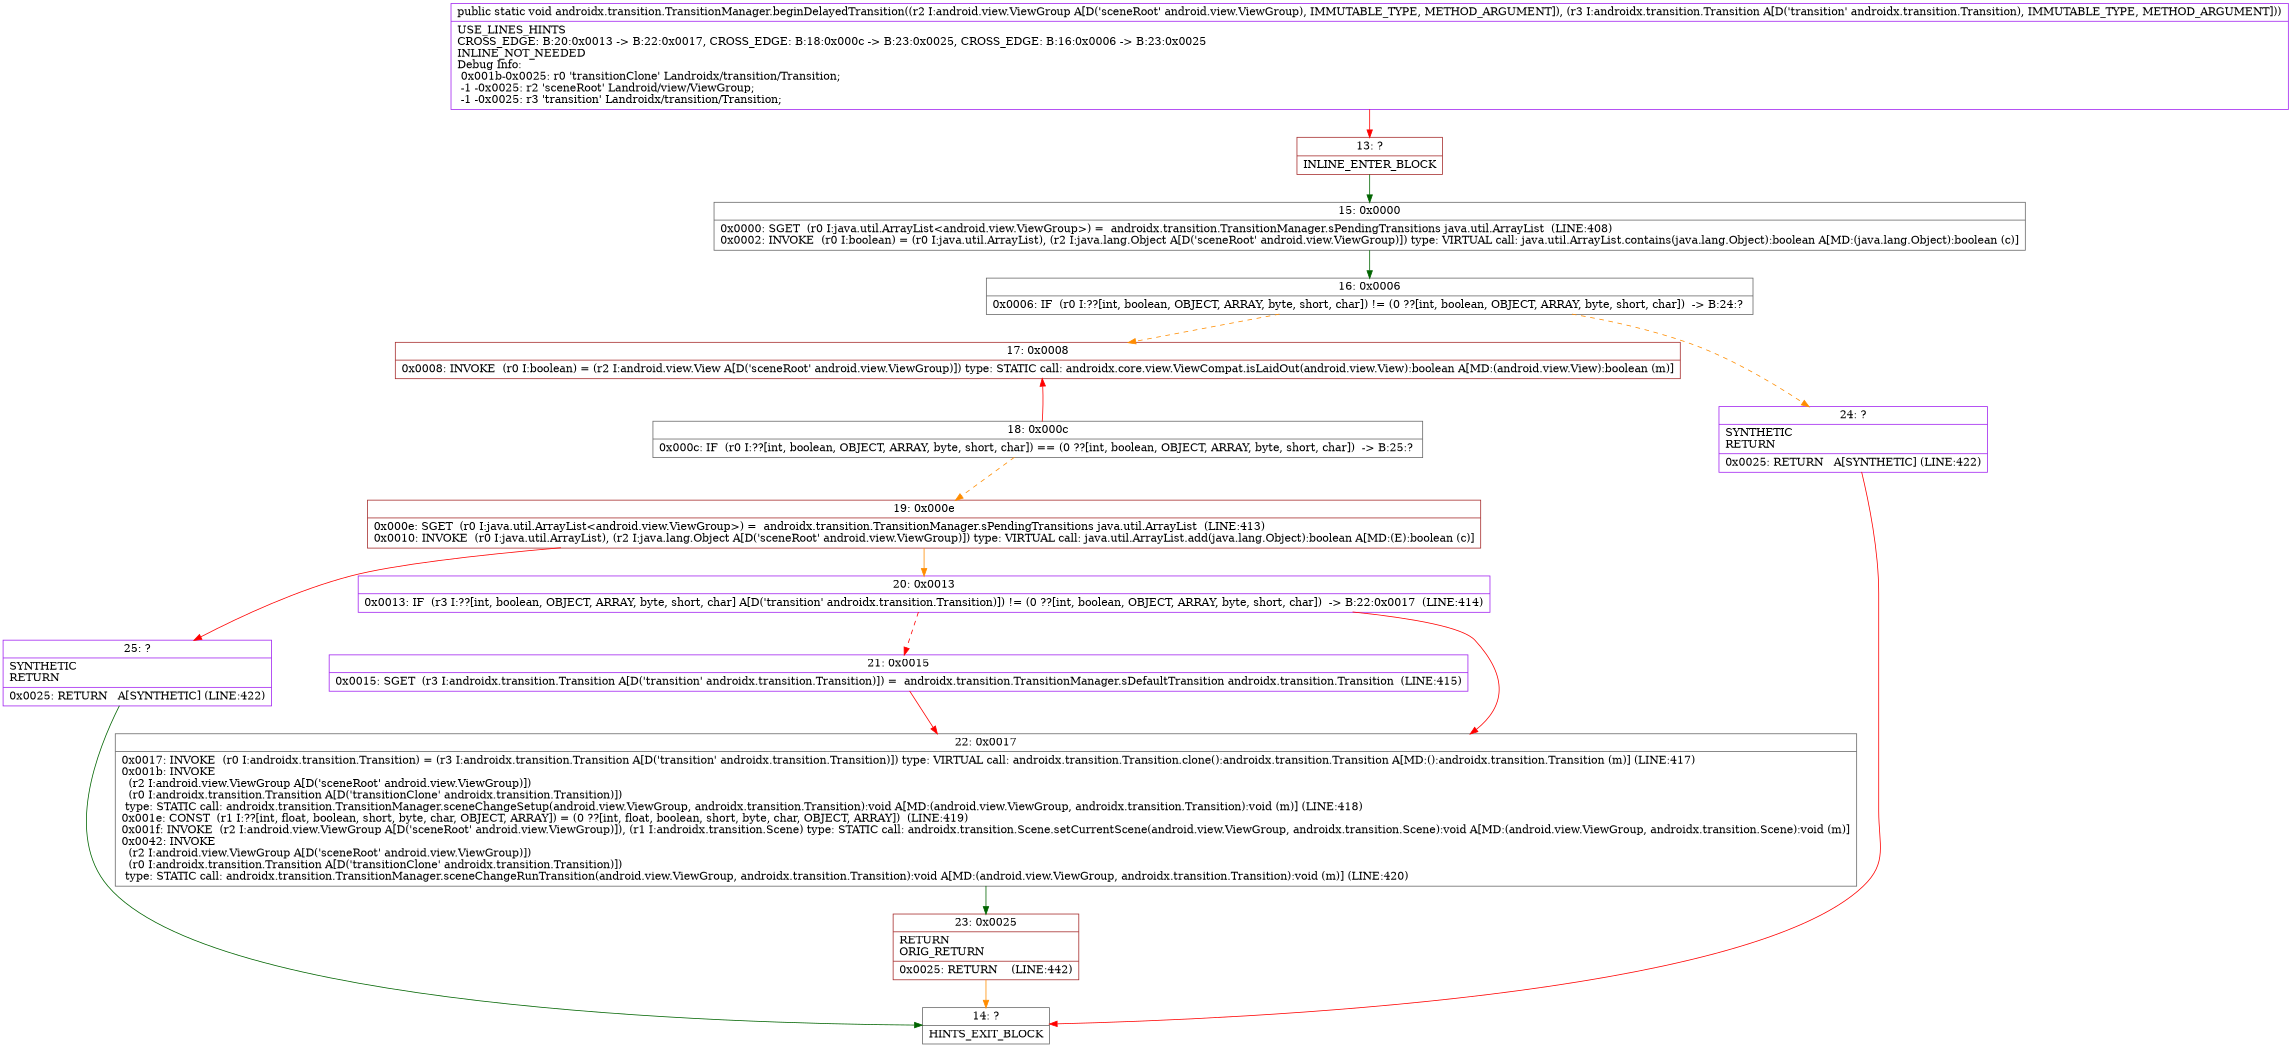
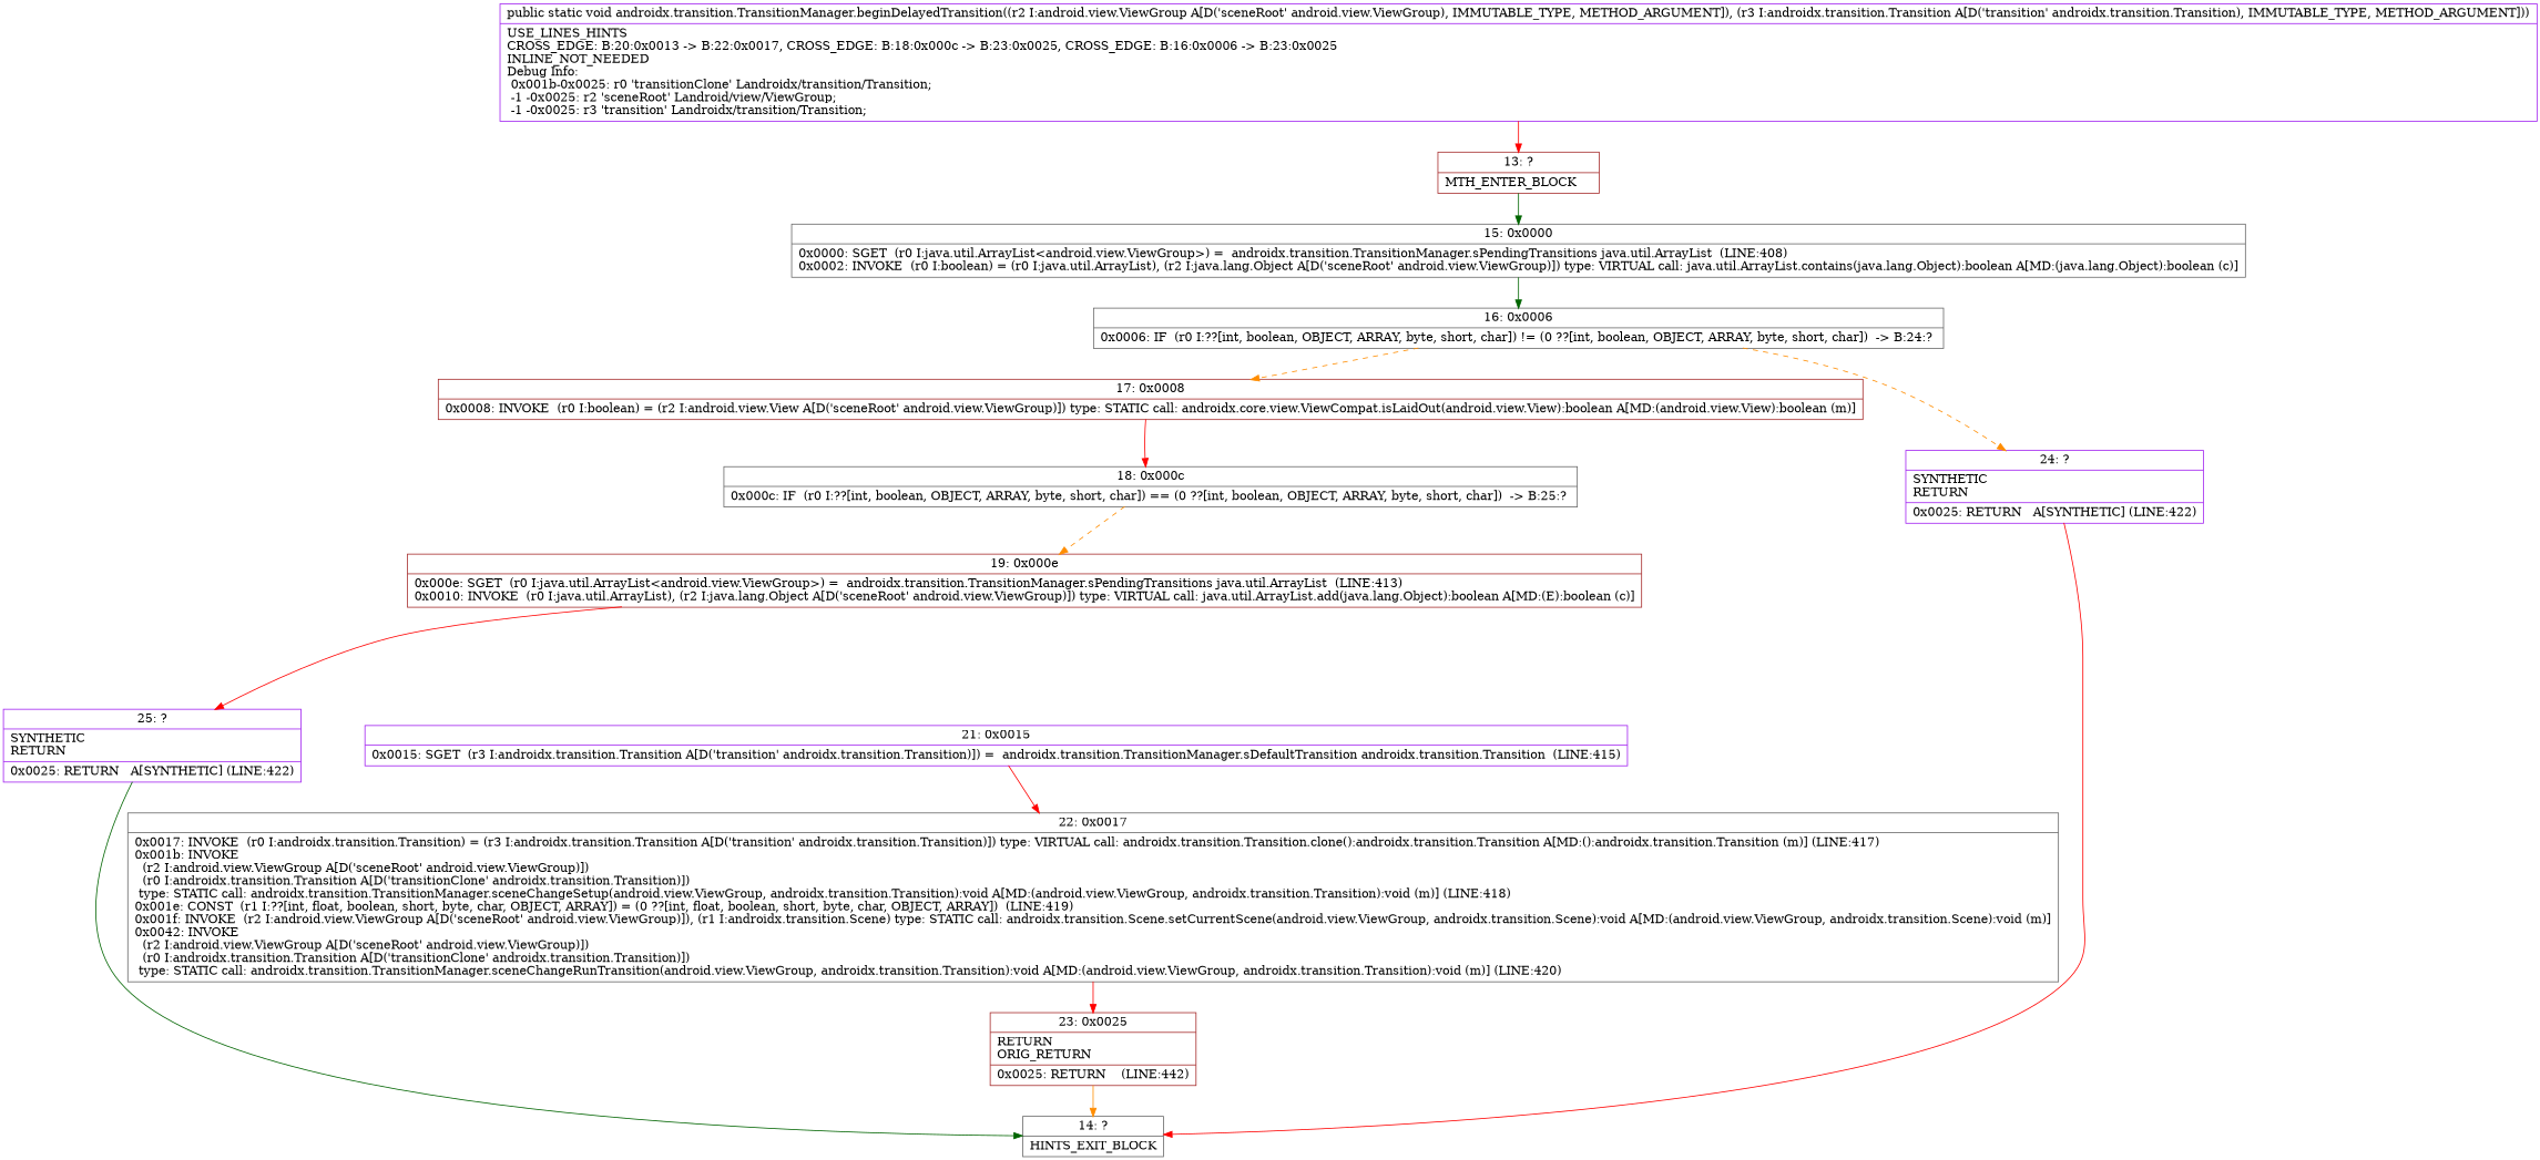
  digraph {
    node [color=gray40 shape=record]
    edge [color=red]
-   n1 [color=brown label="{13\:\ ?|INLINE_ENTER_BLOCK\l}"]
+   n1 [color=brown label="{13\:\ ?|MTH_ENTER_BLOCK\l}"]
    n2 [label="{15\:\ 0x0000|0x0000: SGET  (r0 I:java.util.ArrayList\<android.view.ViewGroup\>) =  androidx.transition.TransitionManager.sPendingTransitions java.util.ArrayList  (LINE:408)\l0x0002: INVOKE  (r0 I:boolean) = (r0 I:java.util.ArrayList), (r2 I:java.lang.Object A[D('sceneRoot' android.view.ViewGroup)]) type: VIRTUAL call: java.util.ArrayList.contains(java.lang.Object):boolean A[MD:(java.lang.Object):boolean (c)]\l}"]
    n3 [label="{16\:\ 0x0006|0x0006: IF  (r0 I:??[int, boolean, OBJECT, ARRAY, byte, short, char]) != (0 ??[int, boolean, OBJECT, ARRAY, byte, short, char])  \-\> B:24:? \l}"]
    n4 [color=brown label="{17\:\ 0x0008|0x0008: INVOKE  (r0 I:boolean) = (r2 I:android.view.View A[D('sceneRoot' android.view.ViewGroup)]) type: STATIC call: androidx.core.view.ViewCompat.isLaidOut(android.view.View):boolean A[MD:(android.view.View):boolean (m)]\l}"]
    n5 [color=purple label="{24\:\ ?|SYNTHETIC\lRETURN\l|0x0025: RETURN   A[SYNTHETIC] (LINE:422)\l}"]
    n6 [label="{18\:\ 0x000c|0x000c: IF  (r0 I:??[int, boolean, OBJECT, ARRAY, byte, short, char]) == (0 ??[int, boolean, OBJECT, ARRAY, byte, short, char])  \-\> B:25:? \l}"]
    n7 [label="{14\:\ ?|HINTS_EXIT_BLOCK\l}"]
    n8 [color=brown label="{19\:\ 0x000e|0x000e: SGET  (r0 I:java.util.ArrayList\<android.view.ViewGroup\>) =  androidx.transition.TransitionManager.sPendingTransitions java.util.ArrayList  (LINE:413)\l0x0010: INVOKE  (r0 I:java.util.ArrayList), (r2 I:java.lang.Object A[D('sceneRoot' android.view.ViewGroup)]) type: VIRTUAL call: java.util.ArrayList.add(java.lang.Object):boolean A[MD:(E):boolean (c)]\l}"]
    n9 [color=purple label="{25\:\ ?|SYNTHETIC\lRETURN\l|0x0025: RETURN   A[SYNTHETIC] (LINE:422)\l}"]
-   n10 [color=purple label="{20\:\ 0x0013|0x0013: IF  (r3 I:??[int, boolean, OBJECT, ARRAY, byte, short, char] A[D('transition' androidx.transition.Transition)]) != (0 ??[int, boolean, OBJECT, ARRAY, byte, short, char])  \-\> B:22:0x0017  (LINE:414)\l}"]
    n11 [color=purple label="{21\:\ 0x0015|0x0015: SGET  (r3 I:androidx.transition.Transition A[D('transition' androidx.transition.Transition)]) =  androidx.transition.TransitionManager.sDefaultTransition androidx.transition.Transition  (LINE:415)\l}"]
    n12 [label="{22\:\ 0x0017|0x0017: INVOKE  (r0 I:androidx.transition.Transition) = (r3 I:androidx.transition.Transition A[D('transition' androidx.transition.Transition)]) type: VIRTUAL call: androidx.transition.Transition.clone():androidx.transition.Transition A[MD:():androidx.transition.Transition (m)] (LINE:417)\l0x001b: INVOKE  \l  (r2 I:android.view.ViewGroup A[D('sceneRoot' android.view.ViewGroup)])\l  (r0 I:androidx.transition.Transition A[D('transitionClone' androidx.transition.Transition)])\l type: STATIC call: androidx.transition.TransitionManager.sceneChangeSetup(android.view.ViewGroup, androidx.transition.Transition):void A[MD:(android.view.ViewGroup, androidx.transition.Transition):void (m)] (LINE:418)\l0x001e: CONST  (r1 I:??[int, float, boolean, short, byte, char, OBJECT, ARRAY]) = (0 ??[int, float, boolean, short, byte, char, OBJECT, ARRAY])  (LINE:419)\l0x001f: INVOKE  (r2 I:android.view.ViewGroup A[D('sceneRoot' android.view.ViewGroup)]), (r1 I:androidx.transition.Scene) type: STATIC call: androidx.transition.Scene.setCurrentScene(android.view.ViewGroup, androidx.transition.Scene):void A[MD:(android.view.ViewGroup, androidx.transition.Scene):void (m)]\l0x0042: INVOKE  \l  (r2 I:android.view.ViewGroup A[D('sceneRoot' android.view.ViewGroup)])\l  (r0 I:androidx.transition.Transition A[D('transitionClone' androidx.transition.Transition)])\l type: STATIC call: androidx.transition.TransitionManager.sceneChangeRunTransition(android.view.ViewGroup, androidx.transition.Transition):void A[MD:(android.view.ViewGroup, androidx.transition.Transition):void (m)] (LINE:420)\l}"]
    n13 [color=brown label="{23\:\ 0x0025|RETURN\lORIG_RETURN\l|0x0025: RETURN    (LINE:442)\l}"]
    n14 [color=purple label="{public static void androidx.transition.TransitionManager.beginDelayedTransition((r2 I:android.view.ViewGroup A[D('sceneRoot' android.view.ViewGroup), IMMUTABLE_TYPE, METHOD_ARGUMENT]), (r3 I:androidx.transition.Transition A[D('transition' androidx.transition.Transition), IMMUTABLE_TYPE, METHOD_ARGUMENT]))  | USE_LINES_HINTS\lCROSS_EDGE: B:20:0x0013 \-\> B:22:0x0017, CROSS_EDGE: B:18:0x000c \-\> B:23:0x0025, CROSS_EDGE: B:16:0x0006 \-\> B:23:0x0025\lINLINE_NOT_NEEDED\lDebug Info:\l  0x001b\-0x0025: r0 'transitionClone' Landroidx\/transition\/Transition;\l  \-1 \-0x0025: r2 'sceneRoot' Landroid\/view\/ViewGroup;\l  \-1 \-0x0025: r3 'transition' Landroidx\/transition\/Transition;\l}"]
    n1 -> n2 [color=darkgreen]
    n2 -> n3 [color=darkgreen]
    n3 -> n4 [color=darkorange style=dashed]
    n3 -> n5 [color=darkorange style=dashed]
-   n6 -> n4
+   n4 -> n6
    n5 -> n7
    n6 -> n8 [color=darkorange style=dashed]
    n8 -> n9
-   n8 -> n10 [color=darkorange]
    n9 -> n7 [color=darkgreen]
-   n10 -> n11 [style=dashed]
-   n10 -> n12
    n11 -> n12
-   n12 -> n13 [color=darkgreen]
+   n12 -> n13
    n13 -> n7 [color=darkorange]
    n14 -> n1
  }
